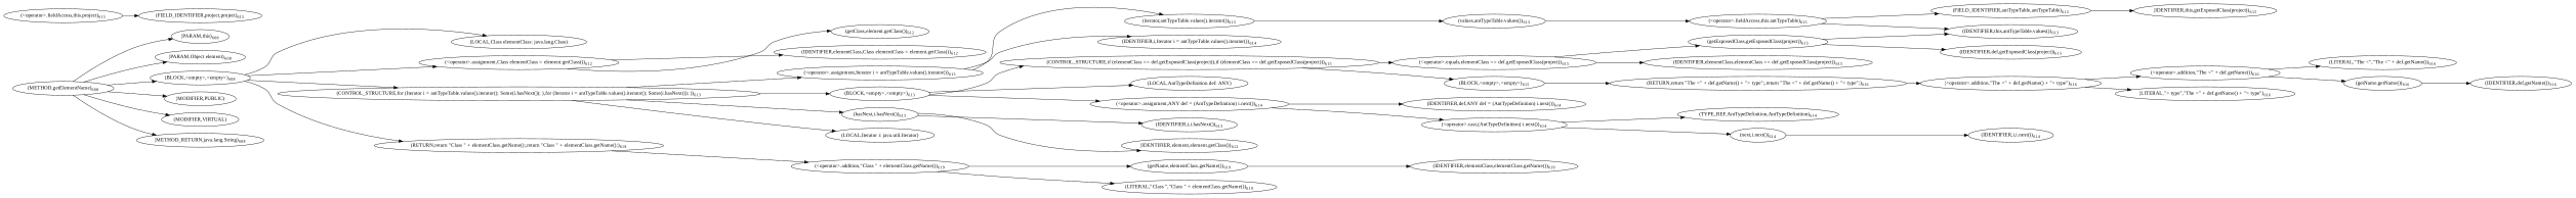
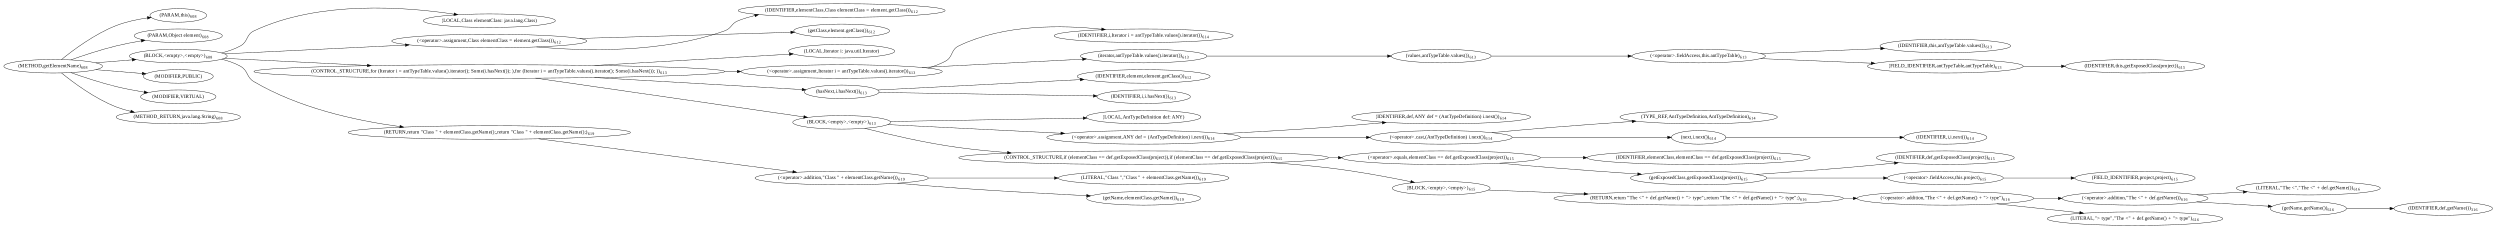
  digraph {
    fontname="Liberation Serif"
    rankdir=LR
    node [fontname="Liberation Serif"]
    edge [fontname="Liberation Serif"]
    n1 [label=<(METHOD,getElementName)<SUB>608</SUB>>]
    n2 [label=<(PARAM,this)<SUB>608</SUB>>]
    n3 [label=<(PARAM,Object element)<SUB>608</SUB>>]
    n4 [label=<(BLOCK,&lt;empty&gt;,&lt;empty&gt;)<SUB>608</SUB>>]
    n5 [label=<(MODIFIER,PUBLIC)>]
    n6 [label=<(MODIFIER,VIRTUAL)>]
    n7 [label=<(METHOD_RETURN,java.lang.String)<SUB>608</SUB>>]
    n8 [label=<(LOCAL,Class elementClass: java.lang.Class)>]
    n9 [label=<(&lt;operator&gt;.assignment,Class elementClass = element.getClass())<SUB>612</SUB>>]
    n10 [label=<(CONTROL_STRUCTURE,for (Iterator i = antTypeTable.values().iterator(); Some(i.hasNext()); ),for (Iterator i = antTypeTable.values().iterator(); Some(i.hasNext()); ))<SUB>613</SUB>>]
    n11 [label=<(RETURN,return &quot;Class &quot; + elementClass.getName();,return &quot;Class &quot; + elementClass.getName();)<SUB>619</SUB>>]
    n12 [label=<(IDENTIFIER,elementClass,Class elementClass = element.getClass())<SUB>612</SUB>>]
    n13 [label=<(getClass,element.getClass())<SUB>612</SUB>>]
    n14 [label=<(LOCAL,Iterator i: java.util.Iterator)>]
    n15 [label=<(&lt;operator&gt;.assignment,Iterator i = antTypeTable.values().iterator())<SUB>613</SUB>>]
    n16 [label=<(hasNext,i.hasNext())<SUB>613</SUB>>]
    n17 [label=<(BLOCK,&lt;empty&gt;,&lt;empty&gt;)<SUB>613</SUB>>]
    n18 [label=<(&lt;operator&gt;.addition,&quot;Class &quot; + elementClass.getName())<SUB>619</SUB>>]
    n19 [label=<(IDENTIFIER,element,element.getClass())<SUB>612</SUB>>]
    n20 [label=<(IDENTIFIER,i,Iterator i = antTypeTable.values().iterator())<SUB>614</SUB>>]
    n21 [label=<(iterator,antTypeTable.values().iterator())<SUB>613</SUB>>]
    n22 [label=<(IDENTIFIER,i,i.hasNext())<SUB>613</SUB>>]
    n23 [label=<(LOCAL,AntTypeDefinition def: ANY)>]
    n24 [label=<(&lt;operator&gt;.assignment,ANY def = (AntTypeDefinition) i.next())<SUB>614</SUB>>]
    n25 [label=<(CONTROL_STRUCTURE,if (elementClass == def.getExposedClass(project)),if (elementClass == def.getExposedClass(project)))<SUB>615</SUB>>]
    n26 [label=<(values,antTypeTable.values())<SUB>613</SUB>>]
    n27 [label=<(&lt;operator&gt;.fieldAccess,this.antTypeTable)<SUB>613</SUB>>]
    n28 [label=<(IDENTIFIER,this,antTypeTable.values())<SUB>613</SUB>>]
    n29 [label=<(FIELD_IDENTIFIER,antTypeTable,antTypeTable)<SUB>613</SUB>>]
    n30 [label=<(IDENTIFIER,this,getExposedClass(project))<SUB>615</SUB>>]
    n31 [label=<(IDENTIFIER,def,ANY def = (AntTypeDefinition) i.next())<SUB>614</SUB>>]
    n32 [label=<(&lt;operator&gt;.cast,(AntTypeDefinition) i.next())<SUB>614</SUB>>]
    n33 [label=<(&lt;operator&gt;.equals,elementClass == def.getExposedClass(project))<SUB>615</SUB>>]
    n34 [label=<(BLOCK,&lt;empty&gt;,&lt;empty&gt;)<SUB>615</SUB>>]
    n35 [label=<(TYPE_REF,AntTypeDefinition,AntTypeDefinition)<SUB>614</SUB>>]
    n36 [label=<(next,i.next())<SUB>614</SUB>>]
    n37 [label=<(IDENTIFIER,i,i.next())<SUB>614</SUB>>]
    n38 [label=<(IDENTIFIER,elementClass,elementClass == def.getExposedClass(project))<SUB>615</SUB>>]
    n39 [label=<(getExposedClass,getExposedClass(project))<SUB>615</SUB>>]
    n40 [label=<(RETURN,return &quot;The &lt;&quot; + def.getName() + &quot;&gt; type&quot;;,return &quot;The &lt;&quot; + def.getName() + &quot;&gt; type&quot;;)<SUB>616</SUB>>]
    n41 [label=<(IDENTIFIER,def,getExposedClass(project))<SUB>615</SUB>>]
    n42 [label=<(&lt;operator&gt;.fieldAccess,this.project)<SUB>615</SUB>>]
    n43 [label=<(FIELD_IDENTIFIER,project,project)<SUB>615</SUB>>]
    n44 [label=<(&lt;operator&gt;.addition,&quot;The &lt;&quot; + def.getName() + &quot;&gt; type&quot;)<SUB>616</SUB>>]
    n45 [label=<(&lt;operator&gt;.addition,&quot;The &lt;&quot; + def.getName())<SUB>616</SUB>>]
    n46 [label=<(LITERAL,&quot;&gt; type&quot;,&quot;The &lt;&quot; + def.getName() + &quot;&gt; type&quot;)<SUB>616</SUB>>]
    n47 [label=<(LITERAL,&quot;The &lt;&quot;,&quot;The &lt;&quot; + def.getName())<SUB>616</SUB>>]
    n48 [label=<(getName,getName())<SUB>616</SUB>>]
    n49 [label=<(IDENTIFIER,def,getName())<SUB>316</SUB>>]
    n50 [label=<(LITERAL,&quot;Class &quot;,&quot;Class &quot; + elementClass.getName())<SUB>619</SUB>>]
    n51 [label=<(getName,elementClass.getName())<SUB>619</SUB>>]
-   n52 [label=<(IDENTIFIER,elementClass,elementClass.getName())<SUB>619</SUB>>]
    n1 -> n2
    n1 -> n3
    n1 -> n4
    n1 -> n5
    n1 -> n6
    n1 -> n7
    n4 -> n8
    n4 -> n9
    n4 -> n10
    n4 -> n11
    n9 -> n12
    n9 -> n13
    n10 -> n14
    n10 -> n15
    n10 -> n16
    n10 -> n17
    n11 -> n18
    n15 -> n20
    n15 -> n21
    n16 -> n19
    n16 -> n22
    n17 -> n23
    n17 -> n24
    n17 -> n25
    n18 -> n50
    n18 -> n51
    n21 -> n26
    n24 -> n31
    n24 -> n32
    n25 -> n33
    n25 -> n34
    n26 -> n27
    n27 -> n28
    n27 -> n29
    n29 -> n30
    n32 -> n35
    n32 -> n36
    n33 -> n38
    n33 -> n39
    n34 -> n40
    n36 -> n37
    n39 -> n41
-   n39 -> n28
+   n39 -> n42
    n40 -> n44
    n42 -> n43
    n44 -> n45
    n44 -> n46
    n45 -> n47
    n45 -> n48
    n48 -> n49
-   n51 -> n52
  }
